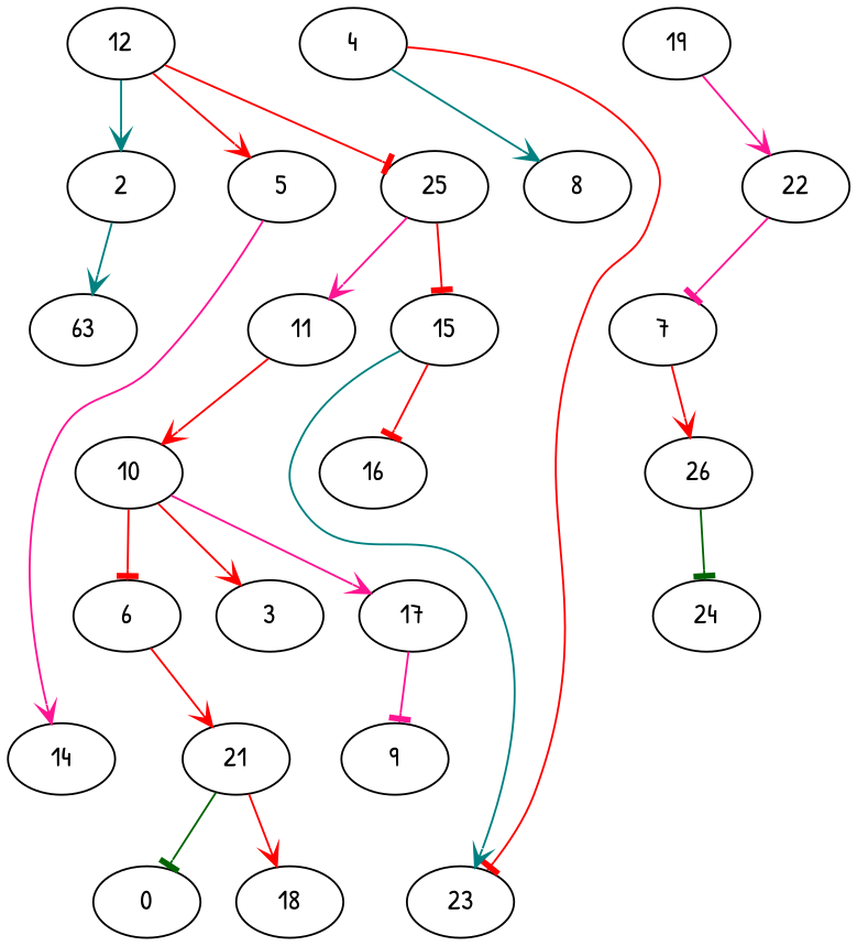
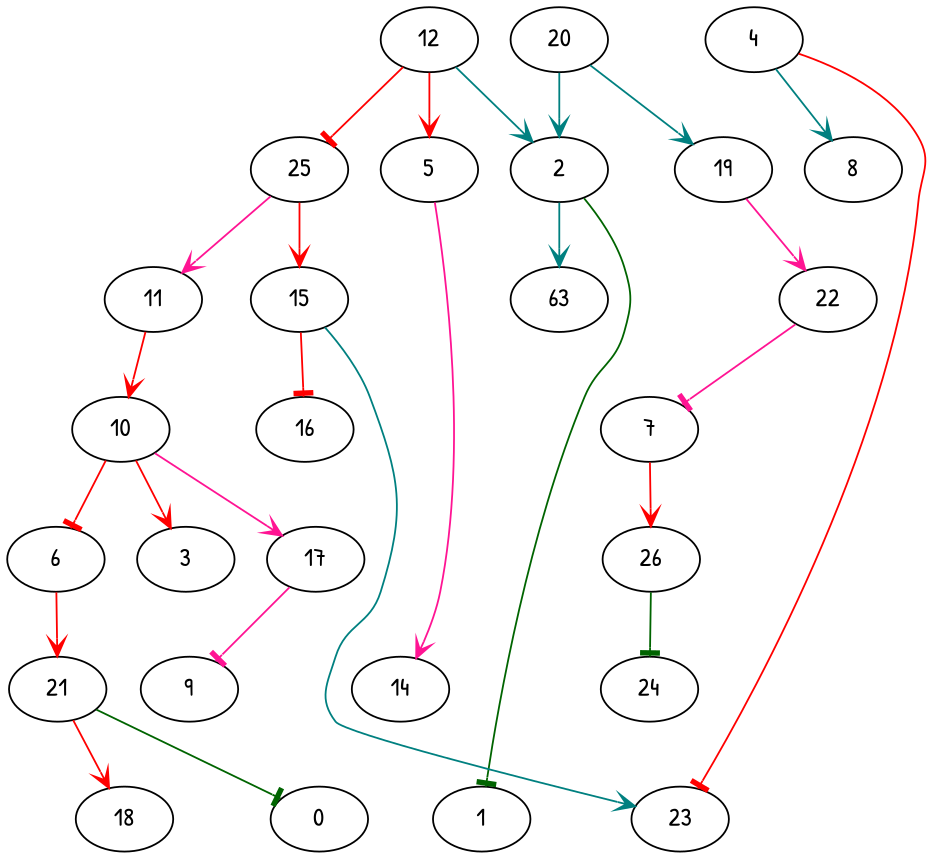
  digraph {
    fontname="Patrick Hand"
    node [fontname="Patrick Hand"]
    edge [arrowhead=vee color=red fontname="Patrick Hand" weight=0]
    2
+   1
    n3 [label=63]
    4
    8
    23
    5
    14
    6
    21
    0
    18
    7
    26
    24
    10
    3
    17
    11
    12
    25
+   20
    19
    15
    22
    16
    9
+   2 -> 1 [arrowhead=tee color=darkgreen]
    2 -> n3 [color=teal weight=1]
    4 -> 8 [color=teal]
    4 -> 23 [arrowhead=tee]
    5 -> 14 [color=deeppink]
    6 -> 21
    21 -> 0 [arrowhead=tee color=darkgreen]
    21 -> 18
    7 -> 26
    26 -> 24 [arrowhead=tee color=darkgreen]
    10 -> 6 [arrowhead=tee]
    10 -> 3
    10 -> 17 [color=deeppink]
    17 -> 9 [arrowhead=tee color=deeppink]
    11 -> 10
    12 -> 2 [color=teal weight=2]
    12 -> 5
    12 -> 25 [arrowhead=tee weight=1]
    25 -> 11 [color=deeppink]
-   25 -> 15 [arrowhead=tee weight=1]
+   25 -> 15 [weight=1]
+   20 -> 2 [color=teal weight=2]
+   20 -> 19 [color=teal]
    19 -> 22 [color=deeppink]
    15 -> 23 [color=teal]
    15 -> 16 [arrowhead=tee]
    22 -> 7 [arrowhead=tee color=deeppink]
  }
